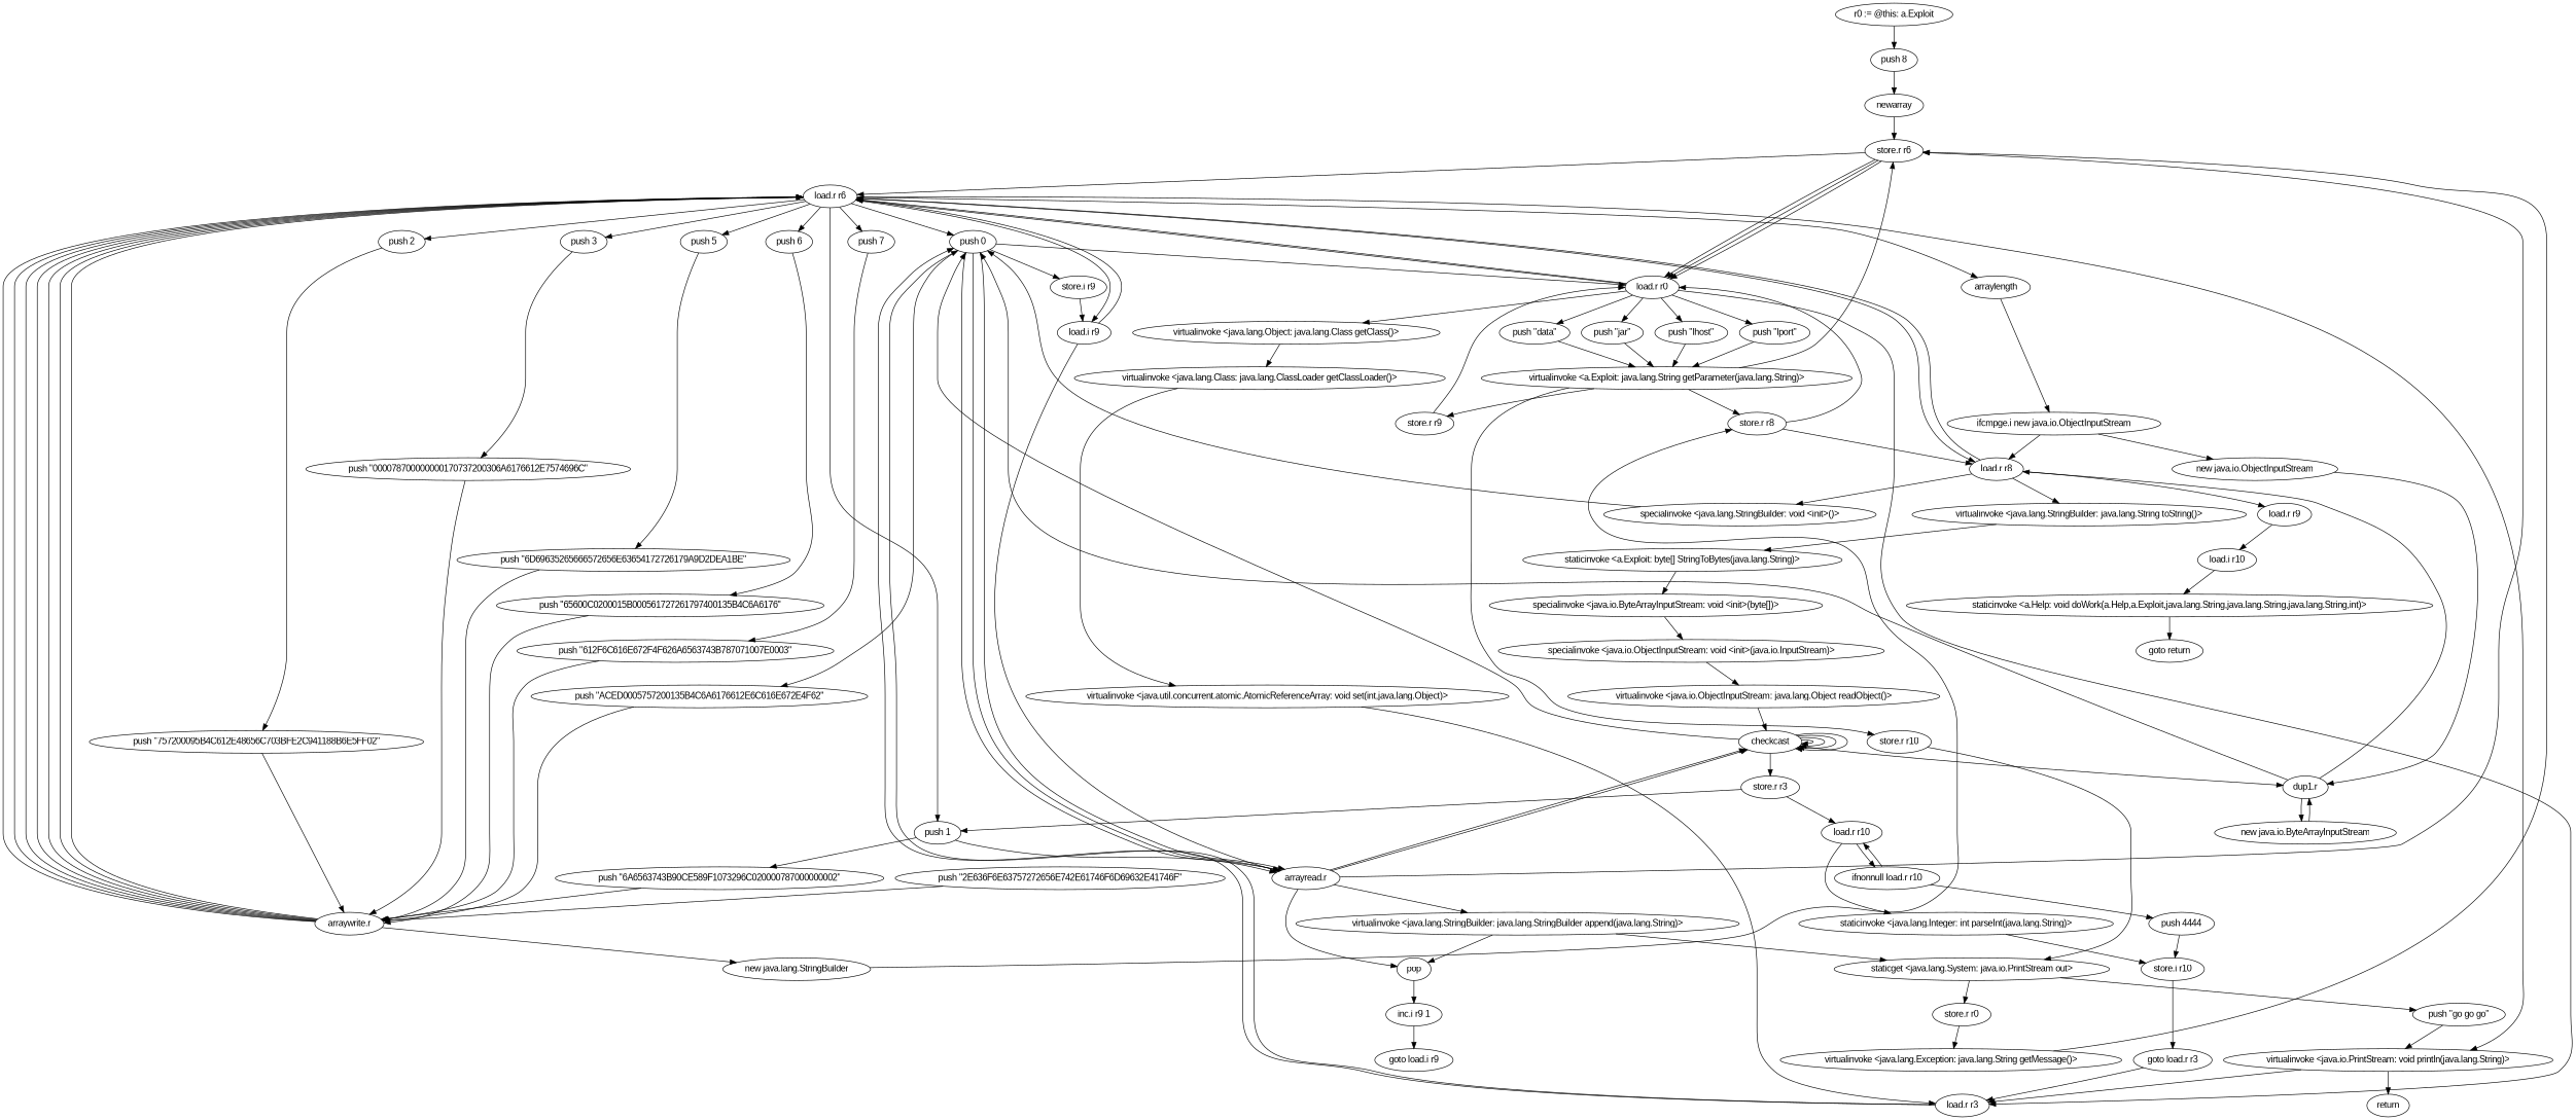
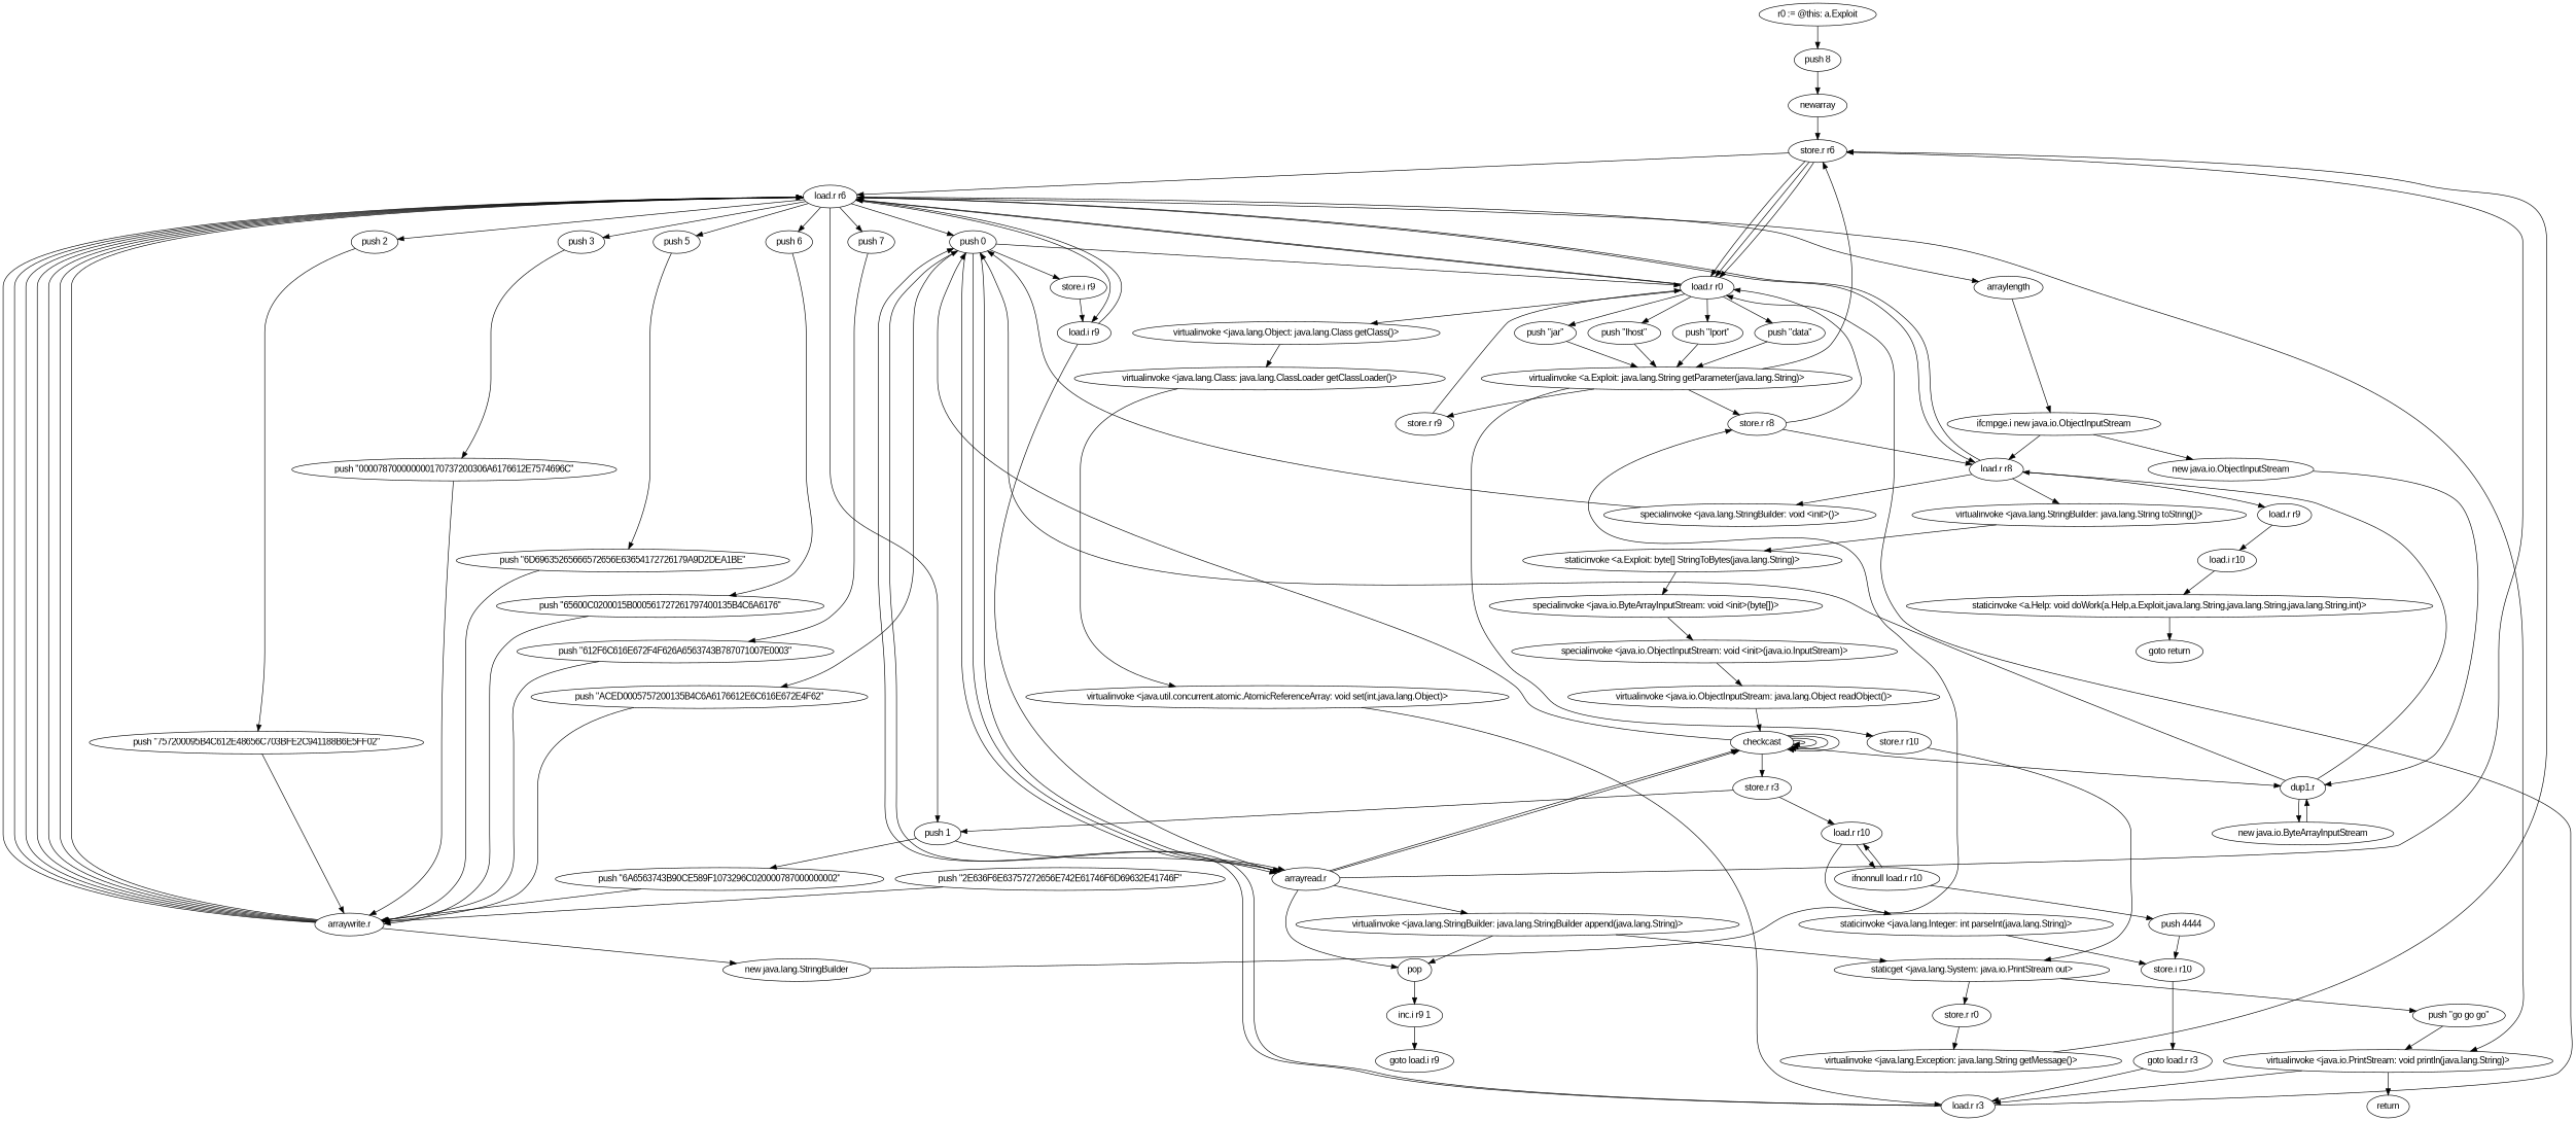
  digraph {
    fontname="Liberation Sans"
    node [fontname="Liberation Sans"]
    edge [fontname="Liberation Sans"]
    "r0 := @this: a.Exploit"
    "push 8"
    newarray
    "store.r r6"
    "load.r r6"
    "load.r r0"
    "push 0"
    "push 1"
    "push 2"
    "push 3"
    "push 5"
    "push 6"
    "push 7"
    "load.r r8"
    "load.i r9"
    arraylength
    "virtualinvoke <java.io.PrintStream: void println(java.lang.String)>"
    "virtualinvoke <java.lang.Object: java.lang.Class getClass()>"
    "push \"data\""
    "push \"jar\""
    "push \"lhost\""
    "push \"lport\""
    "push \"ACED0005757200135B4C6A6176612E6C616E672E4F62\""
    "store.i r9"
    "arrayread.r"
    "push \"6A6563743B90CE589F1073296C020000787000000002\""
    "push \"757200095B4C612E48656C703BFE2C941188B6E5FF02\""
    "push \"000078700000000170737200306A6176612E7574696C\""
    "push \"6D69635265666572656E63654172726179A9D2DEA1BE\""
    "push \"65600C0200015B000561727261797400135B4C6A6176\""
    "push \"612F6C616E672F4F626A6563743B787071007E0003\""
    "specialinvoke <java.lang.StringBuilder: void <init>()>"
    "virtualinvoke <java.lang.StringBuilder: java.lang.String toString()>"
    "load.r r9"
    "ifcmpge.i new java.io.ObjectInputStream"
    return
    "load.r r3"
    "arraywrite.r"
    "virtualinvoke <java.lang.StringBuilder: java.lang.StringBuilder append(java.lang.String)>"
    checkcast
    pop
    "new java.lang.StringBuilder"
    "store.r r8"
    "push \"2E636F6E63757272656E742E61746F6D69632E41746F\""
    "staticinvoke <a.Exploit: byte[] StringToBytes(java.lang.String)>"
    "load.i r10"
    "new java.io.ObjectInputStream"
    "dup1.r"
    "staticget <java.lang.System: java.io.PrintStream out>"
    "store.r r3"
    "load.r r10"
    "inc.i r9 1"
    "store.r r0"
    "push \"go go go\""
    "goto load.i r9"
    "virtualinvoke <java.lang.Exception: java.lang.String getMessage()>"
    "virtualinvoke <java.lang.Class: java.lang.ClassLoader getClassLoader()>"
    "virtualinvoke <a.Exploit: java.lang.String getParameter(java.lang.String)>"
    "new java.io.ByteArrayInputStream"
    "specialinvoke <java.io.ByteArrayInputStream: void <init>(byte[])>"
    "specialinvoke <java.io.ObjectInputStream: void <init>(java.io.InputStream)>"
    "virtualinvoke <java.io.ObjectInputStream: java.lang.Object readObject()>"
    "ifnonnull load.r r10"
    "staticinvoke <java.lang.Integer: int parseInt(java.lang.String)>"
    "virtualinvoke <java.util.concurrent.atomic.AtomicReferenceArray: void set(int,java.lang.Object)>"
    "store.r r9"
    "store.r r10"
    "push 4444"
    "store.i r10"
    "goto load.r r3"
    "staticinvoke <a.Help: void doWork(a.Help,a.Exploit,java.lang.String,java.lang.String,java.lang.String,int)>"
    "goto return"
    "r0 := @this: a.Exploit" -> "push 8"
    "push 8" -> newarray
    newarray -> "store.r r6"
    "store.r r6" -> "load.r r6"
    "store.r r6" -> "load.r r0"
    "store.r r6" -> "load.r r0"
    "store.r r6" -> "load.r r0"
    "load.r r6" -> "push 0"
    "load.r r6" -> "push 1"
    "load.r r6" -> "push 2"
    "load.r r6" -> "push 3"
    "load.r r6" -> "push 5"
    "load.r r6" -> "push 6"
    "load.r r6" -> "push 7"
    "load.r r6" -> "load.r r8"
    "load.r r6" -> "load.i r9"
    "load.r r6" -> arraylength
    "load.r r6" -> "virtualinvoke <java.io.PrintStream: void println(java.lang.String)>"
    "load.r r0" -> "load.r r6"
    "load.r r0" -> "load.r r6"
    "load.r r0" -> "virtualinvoke <java.lang.Object: java.lang.Class getClass()>"
    "load.r r0" -> "push \"data\""
    "load.r r0" -> "push \"jar\""
    "load.r r0" -> "push \"lhost\""
    "load.r r0" -> "push \"lport\""
    "push 0" -> "load.r r0"
    "push 0" -> "push \"ACED0005757200135B4C6A6176612E6C616E672E4F62\""
    "push 0" -> "store.i r9"
    "push 0" -> "arrayread.r"
    "push 0" -> "arrayread.r"
    "push 0" -> "arrayread.r"
    "push 1" -> "arrayread.r"
    "push 1" -> "push \"6A6563743B90CE589F1073296C020000787000000002\""
    "push 2" -> "push \"757200095B4C612E48656C703BFE2C941188B6E5FF02\""
    "push 3" -> "push \"000078700000000170737200306A6176612E7574696C\""
    "push 5" -> "push \"6D69635265666572656E63654172726179A9D2DEA1BE\""
    "push 6" -> "push \"65600C0200015B000561727261797400135B4C6A6176\""
    "push 7" -> "push \"612F6C616E672F4F626A6563743B787071007E0003\""
    "load.r r8" -> "load.r r6"
    "load.r r8" -> "specialinvoke <java.lang.StringBuilder: void <init>()>"
    "load.r r8" -> "virtualinvoke <java.lang.StringBuilder: java.lang.String toString()>"
    "load.r r8" -> "load.r r9"
    "load.i r9" -> "load.r r6"
    "load.i r9" -> "arrayread.r"
    arraylength -> "ifcmpge.i new java.io.ObjectInputStream"
    "virtualinvoke <java.io.PrintStream: void println(java.lang.String)>" -> return
    "virtualinvoke <java.io.PrintStream: void println(java.lang.String)>" -> "load.r r3"
    "virtualinvoke <java.lang.Object: java.lang.Class getClass()>" -> "virtualinvoke <java.lang.Class: java.lang.ClassLoader getClassLoader()>"
    "push \"data\"" -> "virtualinvoke <a.Exploit: java.lang.String getParameter(java.lang.String)>"
    "push \"jar\"" -> "virtualinvoke <a.Exploit: java.lang.String getParameter(java.lang.String)>"
    "push \"lhost\"" -> "virtualinvoke <a.Exploit: java.lang.String getParameter(java.lang.String)>"
    "push \"lport\"" -> "virtualinvoke <a.Exploit: java.lang.String getParameter(java.lang.String)>"
    "push \"ACED0005757200135B4C6A6176612E6C616E672E4F62\"" -> "arraywrite.r"
    "store.i r9" -> "load.i r9"
    "arrayread.r" -> "store.r r6"
    "arrayread.r" -> "virtualinvoke <java.lang.StringBuilder: java.lang.StringBuilder append(java.lang.String)>"
    "arrayread.r" -> checkcast
    "arrayread.r" -> checkcast
    "arrayread.r" -> pop
    "push \"6A6563743B90CE589F1073296C020000787000000002\"" -> "arraywrite.r"
    "push \"757200095B4C612E48656C703BFE2C941188B6E5FF02\"" -> "arraywrite.r"
    "push \"000078700000000170737200306A6176612E7574696C\"" -> "arraywrite.r"
    "push \"6D69635265666572656E63654172726179A9D2DEA1BE\"" -> "arraywrite.r"
    "push \"65600C0200015B000561727261797400135B4C6A6176\"" -> "arraywrite.r"
    "push \"612F6C616E672F4F626A6563743B787071007E0003\"" -> "arraywrite.r"
    "specialinvoke <java.lang.StringBuilder: void <init>()>" -> "push 0"
    "virtualinvoke <java.lang.StringBuilder: java.lang.String toString()>" -> "staticinvoke <a.Exploit: byte[] StringToBytes(java.lang.String)>"
    "load.r r9" -> "load.i r10"
    "ifcmpge.i new java.io.ObjectInputStream" -> "load.r r8"
    "ifcmpge.i new java.io.ObjectInputStream" -> "new java.io.ObjectInputStream"
-   "load.r r0" -> "load.r r3"
+   "load.r r3" -> "load.r r0"
    "load.r r3" -> "push 0"
    "load.r r3" -> "push 0"
    "arraywrite.r" -> "load.r r6"
    "arraywrite.r" -> "load.r r6"
    "arraywrite.r" -> "load.r r6"
    "arraywrite.r" -> "load.r r6"
    "arraywrite.r" -> "load.r r6"
    "arraywrite.r" -> "load.r r6"
    "arraywrite.r" -> "load.r r6"
    "arraywrite.r" -> "new java.lang.StringBuilder"
    "virtualinvoke <java.lang.StringBuilder: java.lang.StringBuilder append(java.lang.String)>" -> pop
    "virtualinvoke <java.lang.StringBuilder: java.lang.StringBuilder append(java.lang.String)>" -> "staticget <java.lang.System: java.io.PrintStream out>"
    checkcast -> "push 0"
    checkcast -> checkcast
    checkcast -> checkcast
    checkcast -> checkcast
    checkcast -> checkcast
    checkcast -> "dup1.r"
    checkcast -> "store.r r3"
    pop -> "inc.i r9 1"
    "new java.lang.StringBuilder" -> "store.r r8"
    "store.r r8" -> "load.r r0"
    "store.r r8" -> "load.r r8"
    "push \"2E636F6E63757272656E742E61746F6D69632E41746F\"" -> "arraywrite.r"
    "staticinvoke <a.Exploit: byte[] StringToBytes(java.lang.String)>" -> "specialinvoke <java.io.ByteArrayInputStream: void <init>(byte[])>"
    "load.i r10" -> "staticinvoke <a.Help: void doWork(a.Help,a.Exploit,java.lang.String,java.lang.String,java.lang.String,int)>"
    "new java.io.ObjectInputStream" -> "dup1.r"
    "dup1.r" -> "push 0"
    "dup1.r" -> "load.r r8"
    "dup1.r" -> "new java.io.ByteArrayInputStream"
    "staticget <java.lang.System: java.io.PrintStream out>" -> "store.r r0"
    "staticget <java.lang.System: java.io.PrintStream out>" -> "push \"go go go\""
    "store.r r3" -> "push 1"
    "store.r r3" -> "load.r r10"
    "load.r r10" -> "ifnonnull load.r r10"
    "load.r r10" -> "staticinvoke <java.lang.Integer: int parseInt(java.lang.String)>"
    "inc.i r9 1" -> "goto load.i r9"
    "store.r r0" -> "virtualinvoke <java.lang.Exception: java.lang.String getMessage()>"
    "push \"go go go\"" -> "virtualinvoke <java.io.PrintStream: void println(java.lang.String)>"
    "virtualinvoke <java.lang.Exception: java.lang.String getMessage()>" -> "store.r r6"
    "virtualinvoke <java.lang.Class: java.lang.ClassLoader getClassLoader()>" -> "virtualinvoke <java.util.concurrent.atomic.AtomicReferenceArray: void set(int,java.lang.Object)>"
    "virtualinvoke <a.Exploit: java.lang.String getParameter(java.lang.String)>" -> "store.r r6"
    "virtualinvoke <a.Exploit: java.lang.String getParameter(java.lang.String)>" -> "store.r r8"
    "virtualinvoke <a.Exploit: java.lang.String getParameter(java.lang.String)>" -> "store.r r9"
    "virtualinvoke <a.Exploit: java.lang.String getParameter(java.lang.String)>" -> "store.r r10"
    "new java.io.ByteArrayInputStream" -> "dup1.r"
    "specialinvoke <java.io.ByteArrayInputStream: void <init>(byte[])>" -> "specialinvoke <java.io.ObjectInputStream: void <init>(java.io.InputStream)>"
    "specialinvoke <java.io.ObjectInputStream: void <init>(java.io.InputStream)>" -> "virtualinvoke <java.io.ObjectInputStream: java.lang.Object readObject()>"
    "virtualinvoke <java.io.ObjectInputStream: java.lang.Object readObject()>" -> checkcast
    "ifnonnull load.r r10" -> "load.r r10"
    "ifnonnull load.r r10" -> "push 4444"
    "staticinvoke <java.lang.Integer: int parseInt(java.lang.String)>" -> "store.i r10"
    "virtualinvoke <java.util.concurrent.atomic.AtomicReferenceArray: void set(int,java.lang.Object)>" -> "load.r r3"
    "store.r r9" -> "load.r r0"
    "store.r r10" -> "staticget <java.lang.System: java.io.PrintStream out>"
    "push 4444" -> "store.i r10"
    "store.i r10" -> "goto load.r r3"
    "goto load.r r3" -> "load.r r3"
    "staticinvoke <a.Help: void doWork(a.Help,a.Exploit,java.lang.String,java.lang.String,java.lang.String,int)>" -> "goto return"
  }
